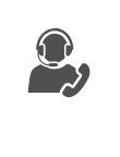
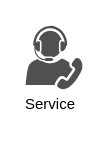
  <mxCell id="0" />
  <mxCell id="1" parent="0" />
  <mxCell id="2" value="" style="group" vertex="1" connectable="0" parent="1"><mxGeometry x="20" y="20" width="45.82" height="72.9" as="geometry" /></mxCell>
  <mxCell id="3" value="" style="pointerEvents=1;shadow=0;dashed=0;html=1;strokeColor=none;fillColor=#505050;labelPosition=center;verticalLabelPosition=bottom;verticalAlign=top;outlineConnect=0;align=center;shape=mxgraph.office.users.conferencing_attendant;aspect=fixed;" vertex="1" parent="2"><mxGeometry width="45.82" height="51" as="geometry" /></mxCell>
+ <mxCell id="4" value="Service" style="text;html=1;strokeColor=none;fillColor=none;align=center;verticalAlign=middle;whiteSpace=wrap;rounded=0;" vertex="1" parent="2"><mxGeometry y="52.9" width="40" height="20" as="geometry" /></mxCell>
